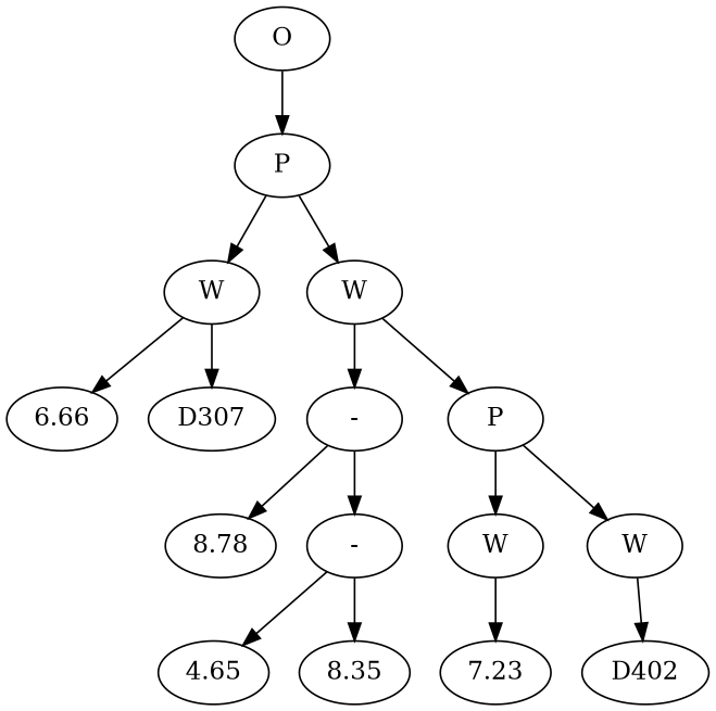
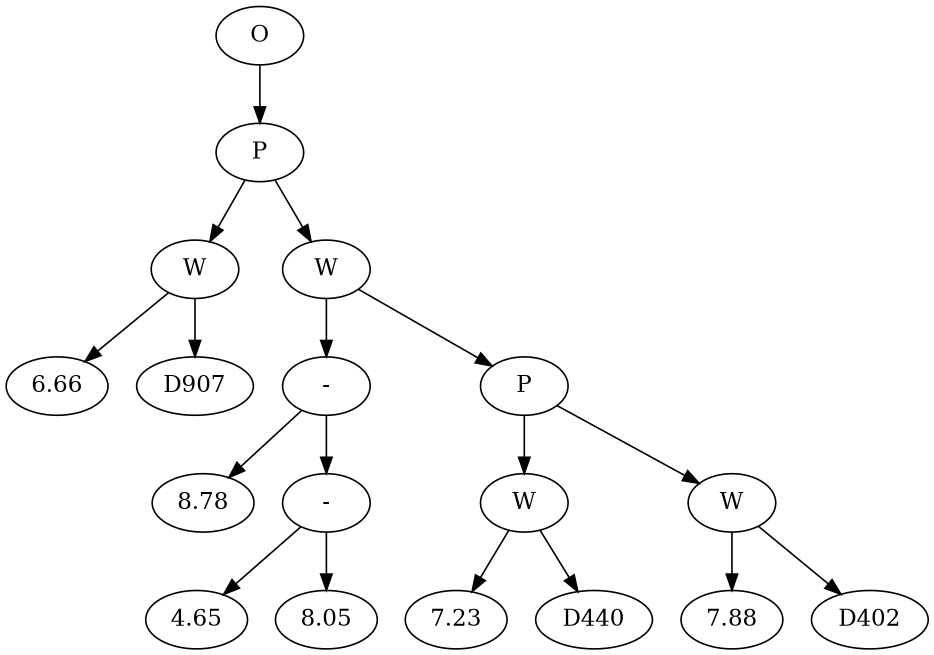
  digraph {
    n1 [label=O]
    n2 [label=P]
    n3 [label=W]
    n4 [label=W]
    n5 [label=6.66]
-   n6 [label=D307]
+   n6 [label=D907]
    n7 [label="-"]
    n8 [label=P]
    n9 [label=8.78]
    n10 [label="-"]
    n11 [label=W]
    n12 [label=W]
    n13 [label=4.65]
-   n14 [label=8.35]
+   n14 [label=8.05]
    n15 [label=7.23]
+   n16 [label=D440]
+   n17 [label=7.88]
    n18 [label=D402]
    n1 -> n2
    n2 -> n3
    n2 -> n4
    n3 -> n5
    n3 -> n6
    n4 -> n7
    n4 -> n8
    n7 -> n9
    n7 -> n10
    n8 -> n11
    n8 -> n12
    n10 -> n13
    n10 -> n14
    n11 -> n15
+   n11 -> n16
+   n12 -> n17
    n12 -> n18
  }
